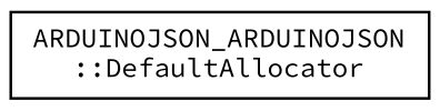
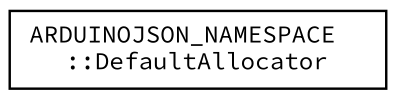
  digraph {
    rankdir=LR
    fontname="Source Code Pro"
-   n1 [color=black fillcolor=white fontname="Source Code Pro" fontsize=10 height=0.2 label="ARDUINOJSON_ARDUINOJSON\l::DefaultAllocator" shape=record style=filled width=0.4]
+   n1 [color=black fillcolor=white fontname="Source Code Pro" fontsize=10 height=0.2 label="ARDUINOJSON_NAMESPACE\l::DefaultAllocator" shape=record style=filled width=0.4]
  }
